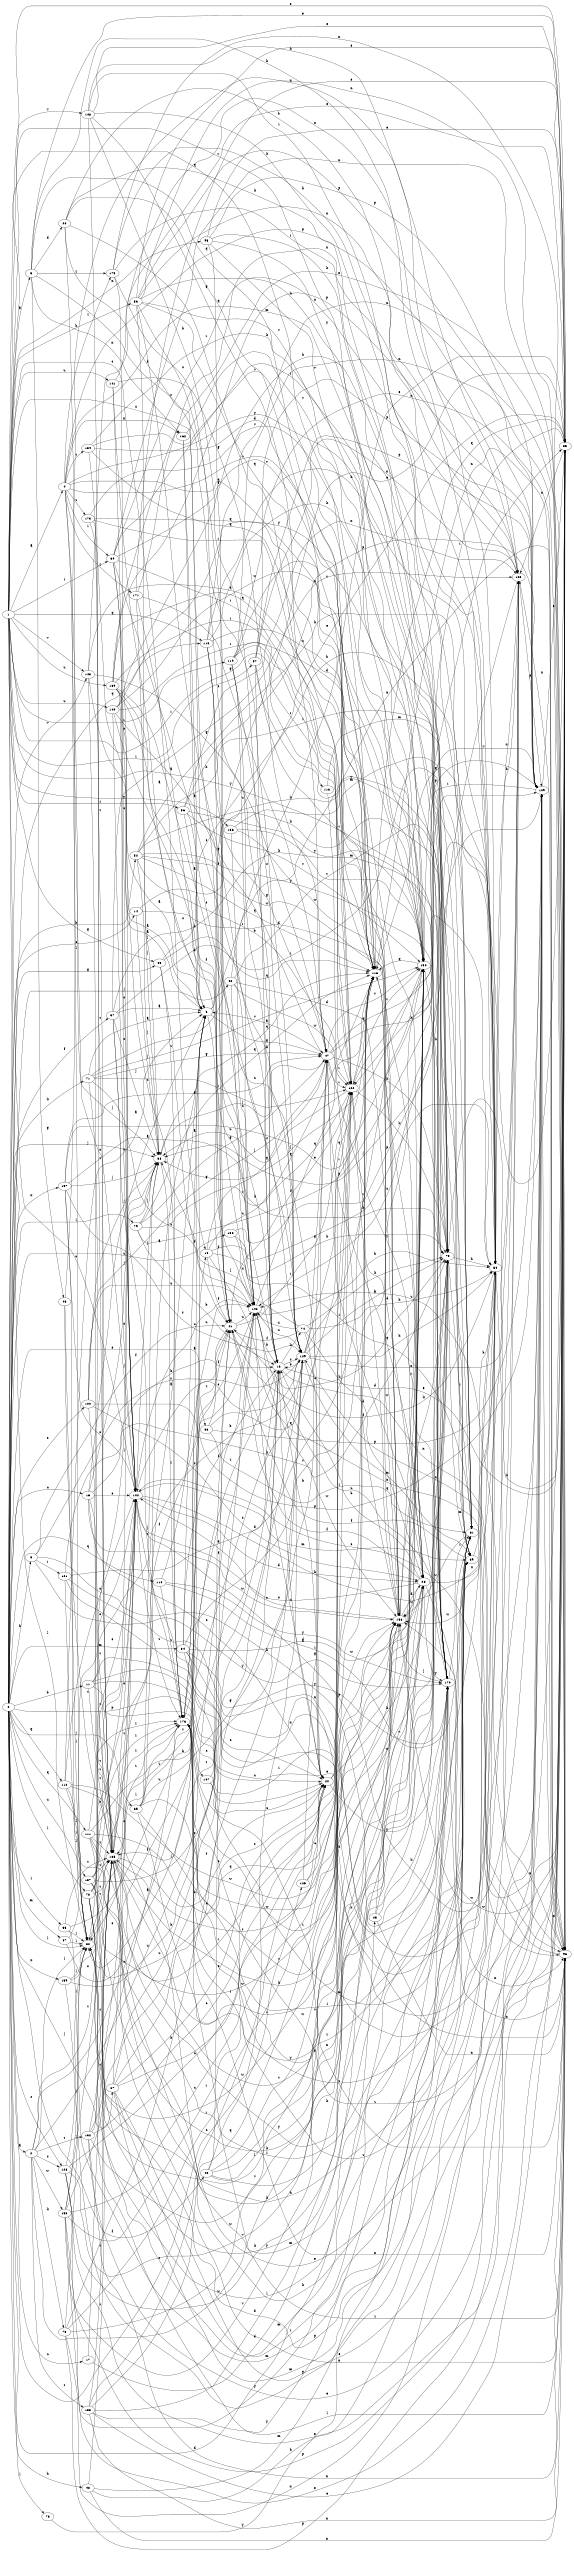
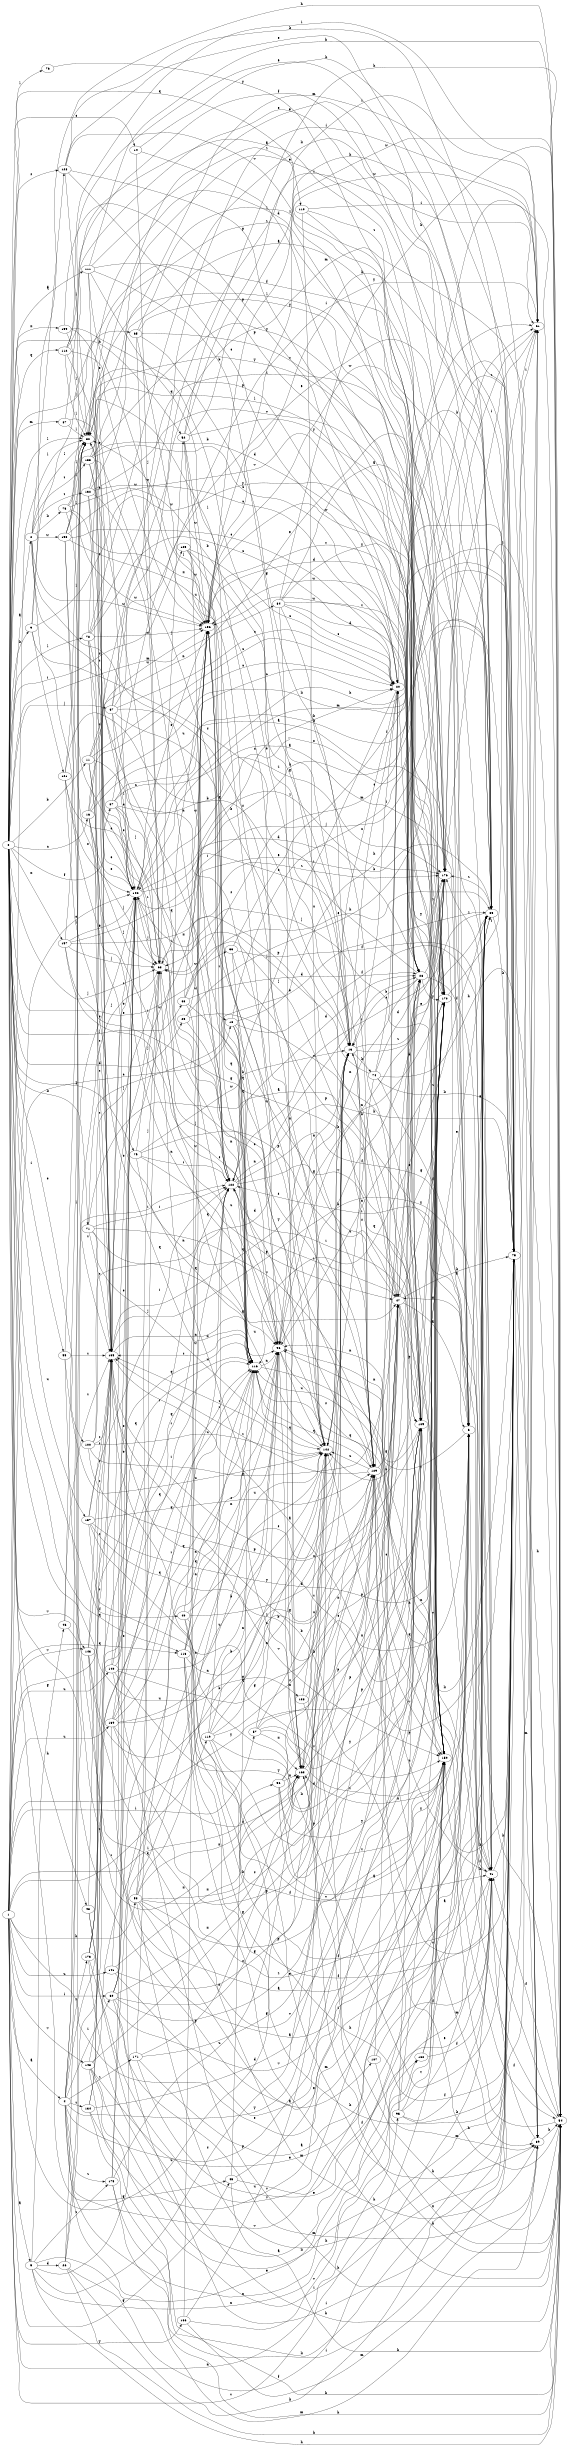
  strict digraph {
    rankdir=LR
    0
    2
    9
    11
    14
    16
-   17
    25
    33
    37
    40
    45
    48
    52
    55
    63
    65
    67
    68
    71
    76
    78
    79
    82
    84
    87
    100
    107
    110
    111
    112
    113
    125
    128
    137
    138
    143
    157
    159
    18
    102
    142
    73
    132
    133
    153
    156
    170
    54
    129
    41
    121
    35
    96
    20
    61
    135
    28
    75
    6
    150
    116
    109
    176
    163
    89
    122
    47
    13
    1
    4
    5
    53
    56
    57
    60
    95
-   118
    119
    139
    140
    141
    148
    166
    134
    162
    171
    173
    175
    26
    46
    74
    0 -> 2 [label=a]
    0 -> 9 [label=b]
    0 -> 11 [label=b]
    0 -> 14 [label=c]
    0 -> 16 [label=c]
-   0 -> 17 [label=c]
    0 -> 25 [label=d]
    0 -> 33 [label=e]
    0 -> 37 [label=f]
    0 -> 40 [label=f]
    0 -> 45 [label=g]
    0 -> 48 [label=h]
    0 -> 52 [label=h]
    0 -> 55 [label=i]
    0 -> 63 [label=j]
    0 -> 65 [label=j]
    0 -> 67 [label=j]
    0 -> 68 [label=j]
    0 -> 71 [label=k]
    0 -> 76 [label=l]
    0 -> 78 [label=l]
    0 -> 79 [label=l]
    0 -> 82 [label=l]
    0 -> 84 [label=m]
    0 -> 87 [label=m]
    0 -> 100 [label=o]
    0 -> 107 [label=p]
    0 -> 110 [label=q]
    0 -> 111 [label=q]
    0 -> 112 [label=q]
    0 -> 113 [label=q]
    0 -> 125 [label=s]
    0 -> 128 [label=s]
    0 -> 137 [label=u]
    0 -> 138 [label=u]
    0 -> 143 [label=v]
    0 -> 157 [label=x]
    0 -> 159 [label=x]
    2 -> 82 [label=l]
    2 -> 128 [label=s]
    2 -> 18 [label=c]
    2 -> 102 [label=o]
    2 -> 142 [label=u]
    2 -> 73 [label=k]
    2 -> 132 [label=t]
    2 -> 133 [label=t]
    2 -> 153 [label=w]
    2 -> 156 [label=w]
    9 -> 170 [label=y]
    9 -> 54 [label=h]
    9 -> 129 [label=s]
    9 -> 41 [label=f]
    9 -> 121 [label=r]
    11 -> 129 [label=s]
    11 -> 35 [label=e]
    11 -> 96 [label=n]
    11 -> 20 [label=c]
    11 -> 61 [label=i]
    11 -> 135 [label=t]
    14 -> 68 [label=j]
    14 -> 28 [label=d]
    14 -> 75 [label=k]
    16 -> 68 [label=j]
    16 -> 102 [label=o]
    16 -> 156 [label=w]
    16 -> 20 [label=c]
    16 -> 135 [label=t]
    16 -> 75 [label=k]
    16 -> 6 [label=a]
-   17 -> 135 [label=t]
-   17 -> 28 [label=d]
    25 -> 156 [label=w]
    25 -> 96 [label=n]
    25 -> 75 [label=k]
    25 -> 150 [label=v]
    33 -> 41 [label=f]
    33 -> 61 [label=i]
    33 -> 116 [label=q]
    33 -> 109 [label=p]
    37 -> 68 [label=j]
    37 -> 102 [label=o]
    37 -> 61 [label=i]
    37 -> 75 [label=k]
    37 -> 6 [label=a]
    37 -> 176 [label=z]
    37 -> 163 [label=x]
    40 -> 156 [label=w]
    40 -> 129 [label=s]
    40 -> 41 [label=f]
    40 -> 28 [label=d]
    40 -> 75 [label=k]
    40 -> 150 [label=v]
    45 -> 54 [label=h]
    45 -> 41 [label=f]
    45 -> 116 [label=q]
    45 -> 176 [label=z]
    48 -> 54 [label=h]
-   48 -> 96 [label=n]
    48 -> 135 [label=t]
    48 -> 89 [label=m]
-   52 -> 68 [label=j]
+   68 -> 52 [label=j]
    52 -> 156 [label=w]
    52 -> 170 [label=y]
    52 -> 54 [label=h]
    52 -> 61 [label=i]
    52 -> 75 [label=k]
    52 -> 116 [label=q]
    52 -> 122 [label=r]
    55 -> 82 [label=l]
    55 -> 142 [label=u]
    55 -> 135 [label=t]
    55 -> 89 [label=m]
    63 -> 142 [label=u]
    63 -> 156 [label=w]
    63 -> 129 [label=s]
    63 -> 35 [label=e]
    63 -> 28 [label=d]
    63 -> 89 [label=m]
    65 -> 68 [label=j]
    65 -> 156 [label=w]
    65 -> 170 [label=y]
-   65 -> 6 [label=a]
    65 -> 150 [label=v]
    65 -> 176 [label=z]
    65 -> 47 [label=g]
    67 -> 102 [label=o]
    67 -> 129 [label=s]
    67 -> 35 [label=e]
    67 -> 20 [label=c]
    67 -> 61 [label=i]
    67 -> 89 [label=m]
    67 -> 122 [label=r]
    67 -> 13 [label=b]
    68 -> 82 [label=l]
    68 -> 116 [label=q]
    68 -> 176 [label=z]
    71 -> 142 [label=u]
    71 -> 35 [label=e]
    71 -> 135 [label=t]
    71 -> 6 [label=a]
    71 -> 150 [label=v]
    71 -> 122 [label=r]
    71 -> 47 [label=g]
    76 -> 170 [label=y]
    78 -> 68 [label=j]
    78 -> 102 [label=o]
    78 -> 156 [label=w]
    78 -> 20 [label=c]
    78 -> 135 [label=t]
    78 -> 75 [label=k]
    78 -> 176 [label=z]
    78 -> 89 [label=m]
    79 -> 68 [label=j]
    79 -> 116 [label=q]
    79 -> 109 [label=p]
    79 -> 122 [label=r]
    79 -> 47 [label=g]
    79 -> 13 [label=b]
    82 -> 135 [label=t]
    82 -> 176 [label=z]
    84 -> 170 [label=y]
    84 -> 54 [label=h]
    84 -> 20 [label=c]
    84 -> 28 [label=d]
    84 -> 6 [label=a]
    84 -> 150 [label=v]
    84 -> 163 [label=x]
    84 -> 13 [label=b]
    87 -> 82 [label=l]
    87 -> 102 [label=o]
    87 -> 41 [label=f]
    100 -> 68 [label=j]
    100 -> 142 [label=u]
    100 -> 135 [label=t]
    100 -> 28 [label=d]
    100 -> 109 [label=p]
    100 -> 47 [label=g]
    107 -> 41 [label=f]
    107 -> 20 [label=c]
    107 -> 89 [label=m]
    110 -> 142 [label=u]
    110 -> 170 [label=y]
    110 -> 61 [label=i]
    110 -> 176 [label=z]
    111 -> 156 [label=w]
    111 -> 54 [label=h]
    111 -> 135 [label=t]
    111 -> 116 [label=q]
    111 -> 109 [label=p]
    111 -> 176 [label=z]
    111 -> 13 [label=b]
    112 -> 82 [label=l]
    112 -> 102 [label=o]
    112 -> 156 [label=w]
    112 -> 35 [label=e]
    112 -> 61 [label=i]
    112 -> 6 [label=a]
    113 -> 142 [label=u]
    113 -> 156 [label=w]
    113 -> 54 [label=h]
    113 -> 41 [label=f]
    113 -> 96 [label=n]
    113 -> 75 [label=k]
    113 -> 47 [label=g]
    125 -> 156 [label=w]
    125 -> 20 [label=c]
    125 -> 47 [label=g]
+   125 -> 13 [label=b]
    128 -> 82 [label=l]
    128 -> 35 [label=e]
    128 -> 20 [label=c]
    128 -> 75 [label=k]
    128 -> 150 [label=v]
    128 -> 109 [label=p]
    137 -> 170 [label=y]
    137 -> 129 [label=s]
    137 -> 41 [label=f]
    137 -> 135 [label=t]
    137 -> 75 [label=k]
    137 -> 176 [label=z]
    137 -> 122 [label=r]
    138 -> 142 [label=u]
    138 -> 54 [label=h]
    138 -> 109 [label=p]
    143 -> 35 [label=e]
    143 -> 135 [label=t]
    143 -> 6 [label=a]
    143 -> 116 [label=q]
    143 -> 47 [label=g]
    157 -> 68 [label=j]
    157 -> 82 [label=l]
    157 -> 102 [label=o]
    157 -> 129 [label=s]
    157 -> 35 [label=e]
    157 -> 75 [label=k]
    157 -> 47 [label=g]
    159 -> 82 [label=l]
    159 -> 102 [label=o]
    159 -> 109 [label=p]
    159 -> 13 [label=b]
    18 -> 41 [label=f]
    18 -> 96 [label=n]
    18 -> 61 [label=i]
    18 -> 75 [label=k]
    18 -> 116 [label=q]
    18 -> 47 [label=g]
    102 -> 68 [label=j]
    102 -> 142 [label=u]
    102 -> 54 [label=h]
    102 -> 20 [label=c]
    102 -> 135 [label=t]
    102 -> 28 [label=d]
    102 -> 109 [label=p]
    102 -> 176 [label=z]
    102 -> 89 [label=m]
    142 -> 82 [label=l]
    142 -> 156 [label=w]
    142 -> 135 [label=t]
    142 -> 116 [label=q]
    142 -> 13 [label=b]
    73 -> 82 [label=l]
    73 -> 156 [label=w]
    73 -> 109 [label=p]
    73 -> 163 [label=x]
    73 -> 122 [label=r]
    73 -> 13 [label=b]
    132 -> 102 [label=o]
    132 -> 35 [label=e]
    132 -> 96 [label=n]
    132 -> 20 [label=c]
    132 -> 135 [label=t]
    132 -> 6 [label=a]
    132 -> 150 [label=v]
    133 -> 170 [label=y]
    133 -> 35 [label=e]
    133 -> 96 [label=n]
    133 -> 20 [label=c]
    133 -> 135 [label=t]
    133 -> 28 [label=d]
    133 -> 116 [label=q]
    153 -> 82 [label=l]
    153 -> 142 [label=u]
    153 -> 170 [label=y]
    153 -> 35 [label=e]
    153 -> 20 [label=c]
    153 -> 135 [label=t]
    153 -> 150 [label=v]
    153 -> 122 [label=r]
    156 -> 102 [label=o]
    156 -> 28 [label=d]
    156 -> 75 [label=k]
    156 -> 150 [label=v]
    156 -> 116 [label=q]
    156 -> 122 [label=r]
    170 -> 82 [label=l]
    170 -> 142 [label=u]
-   170 -> 156 [label=j]
+   170 -> 156 [label=w]
    170 -> 96 [label=n]
    170 -> 61 [label=i]
    170 -> 47 [label=g]
    54 -> 156 [label=w]
    54 -> 41 [label=f]
    54 -> 96 [label=n]
    54 -> 116 [label=q]
    54 -> 176 [label=z]
    54 -> 163 [label=x]
    129 -> 102 [label=o]
    129 -> 142 [label=u]
    129 -> 54 [label=h]
    129 -> 135 [label=t]
    129 -> 75 [label=k]
    129 -> 150 [label=v]
    129 -> 116 [label=q]
    129 -> 163 [label=x]
    129 -> 89 [label=m]
    129 -> 47 [label=g]
    129 -> 13 [label=b]
    41 -> 142 [label=u]
    41 -> 75 [label=k]
    41 -> 176 [label=z]
    41 -> 122 [label=r]
    121 -> 82 [label=l]
    121 -> 96 [label=n]
    121 -> 116 [label=q]
    121 -> 163 [label=x]
    121 -> 13 [label=b]
    35 -> 68 [label=j]
    35 -> 102 [label=o]
    35 -> 156 [label=w]
    35 -> 75 [label=k]
    35 -> 116 [label=q]
    35 -> 176 [label=z]
    35 -> 163 [label=x]
    35 -> 122 [label=r]
    96 -> 82 [label=l]
    96 -> 142 [label=u]
    96 -> 129 [label=s]
    96 -> 176 [label=z]
    96 -> 163 [label=x]
    20 -> 142 [label=u]
    20 -> 170 [label=y]
    20 -> 75 [label=k]
    20 -> 122 [label=r]
    20 -> 13 [label=b]
    61 -> 156 [label=w]
    61 -> 176 [label=z]
    135 -> 102 [label=o]
    135 -> 170 [label=y]
    135 -> 54 [label=h]
    135 -> 96 [label=n]
    135 -> 20 [label=c]
    135 -> 75 [label=k]
    135 -> 6 [label=a]
    135 -> 150 [label=v]
    135 -> 89 [label=m]
    28 -> 82 [label=l]
    28 -> 102 [label=o]
    28 -> 156 [label=w]
    28 -> 170 [label=y]
    28 -> 41 [label=f]
    28 -> 96 [label=n]
    28 -> 176 [label=z]
    28 -> 163 [label=x]
    28 -> 13 [label=b]
    75 -> 54 [label=h]
    75 -> 61 [label=i]
    75 -> 135 [label=t]
    75 -> 89 [label=m]
    6 -> 41 [label=f]
    6 -> 35 [label=e]
    6 -> 96 [label=n]
    6 -> 47 [label=g]
    150 -> 68 [label=j]
    150 -> 75 [label=k]
    150 -> 116 [label=q]
    116 -> 156 [label=w]
-   142 -> 54 [label=h]
+   116 -> 54 [label=h]
    116 -> 96 [label=n]
    116 -> 135 [label=t]
    109 -> 156 [label=w]
    109 -> 35 [label=e]
    109 -> 96 [label=n]
    109 -> 150 [label=v]
    109 -> 176 [label=z]
    109 -> 122 [label=r]
    176 -> 82 [label=l]
    176 -> 129 [label=s]
    176 -> 96 [label=n]
    176 -> 61 [label=i]
    176 -> 6 [label=a]
    163 -> 142 [label=u]
    163 -> 54 [label=h]
    163 -> 109 [label=p]
    89 -> 54 [label=h]
    89 -> 41 [label=f]
    122 -> 68 [label=j]
    122 -> 41 [label=f]
    122 -> 28 [label=d]
    122 -> 75 [label=k]
    122 -> 150 [label=v]
    122 -> 116 [label=q]
    47 -> 68 [label=j]
    47 -> 170 [label=y]
    47 -> 54 [label=h]
    47 -> 28 [label=d]
    47 -> 75 [label=k]
    47 -> 6 [label=a]
    47 -> 150 [label=v]
    47 -> 109 [label=p]
    47 -> 122 [label=r]
    13 -> 129 [label=s]
    13 -> 35 [label=e]
    13 -> 96 [label=n]
    13 -> 20 [label=c]
    13 -> 176 [label=z]
    13 -> 74 [label=k]
    1 -> 45 [label=g]
    1 -> 82 [label=l]
    1 -> 113 [label=q]
    1 -> 143 [label=v]
    1 -> 18 [label=c]
    1 -> 102 [label=o]
    1 -> 142 [label=u]
    1 -> 170 [label=y]
    1 -> 35 [label=e]
    1 -> 150 [label=v]
    1 -> 116 [label=q]
    1 -> 4 [label=a]
    1 -> 5 [label=a]
    1 -> 53 [label=h]
    1 -> 56 [label=i]
    1 -> 57 [label=i]
    1 -> 60 [label=i]
    1 -> 95 [label=n]
-   1 -> 118 [label=r]
    1 -> 119 [label=r]
    1 -> 139 [label=u]
    1 -> 140 [label=u]
    1 -> 141 [label=u]
    1 -> 148 [label=v]
    1 -> 166 [label=y]
    4 -> 68 [label=j]
    4 -> 102 [label=o]
    4 -> 170 [label=y]
    4 -> 150 [label=v]
    4 -> 116 [label=q]
    4 -> 109 [label=p]
    4 -> 89 [label=m]
    4 -> 60 [label=i]
    4 -> 134 [label=t]
    4 -> 162 [label=x]
    4 -> 171 [label=z]
    4 -> 173 [label=z]
    4 -> 175 [label=z]
    5 -> 54 [label=h]
    5 -> 129 [label=s]
    5 -> 35 [label=e]
    5 -> 116 [label=q]
    5 -> 162 [label=x]
    5 -> 175 [label=z]
    5 -> 26 [label=d]
    5 -> 46 [label=g]
    53 -> 68 [label=j]
    53 -> 129 [label=s]
    53 -> 35 [label=e]
    53 -> 96 [label=n]
    53 -> 75 [label=k]
    53 -> 150 [label=v]
    53 -> 116 [label=q]
    53 -> 109 [label=p]
    53 -> 163 [label=x]
    53 -> 13 [label=b]
    56 -> 170 [label=y]
    56 -> 20 [label=c]
    56 -> 6 [label=a]
    56 -> 150 [label=v]
    56 -> 109 [label=p]
    56 -> 163 [label=x]
    57 -> 170 [label=y]
    57 -> 96 [label=n]
    57 -> 150 [label=v]
    57 -> 109 [label=p]
    57 -> 163 [label=x]
    57 -> 13 [label=b]
    60 -> 102 [label=o]
    60 -> 129 [label=s]
    60 -> 96 [label=n]
    60 -> 61 [label=i]
    60 -> 150 [label=v]
    60 -> 176 [label=z]
    60 -> 163 [label=x]
    60 -> 122 [label=r]
    95 -> 170 [label=y]
    95 -> 41 [label=f]
    95 -> 35 [label=e]
    95 -> 75 [label=k]
    95 -> 150 [label=v]
    95 -> 109 [label=p]
-   118 -> 89 [label=m]
-   118 -> 122 [label=r]
    119 -> 142 [label=u]
    119 -> 129 [label=s]
    119 -> 96 [label=n]
    119 -> 28 [label=d]
    119 -> 150 [label=v]
    119 -> 109 [label=p]
    119 -> 122 [label=r]
    119 -> 13 [label=b]
    139 -> 102 [label=o]
    139 -> 142 [label=u]
    139 -> 129 [label=s]
    139 -> 96 [label=n]
    139 -> 6 [label=a]
    139 -> 116 [label=q]
    139 -> 109 [label=p]
    139 -> 122 [label=r]
    139 -> 13 [label=b]
    140 -> 102 [label=o]
    140 -> 156 [label=w]
    140 -> 170 [label=y]
    140 -> 54 [label=h]
    140 -> 122 [label=r]
    140 -> 47 [label=g]
    140 -> 13 [label=b]
    141 -> 102 [label=o]
    141 -> 6 [label=a]
    141 -> 163 [label=x]
    141 -> 47 [label=g]
    148 -> 54 [label=h]
    148 -> 35 [label=e]
    148 -> 61 [label=i]
    148 -> 135 [label=t]
    148 -> 75 [label=k]
    148 -> 47 [label=g]
    148 -> 13 [label=b]
    166 -> 142 [label=u]
    166 -> 156 [label=w]
    166 -> 150 [label=v]
    166 -> 89 [label=m]
    134 -> 135 [label=t]
    134 -> 28 [label=d]
    134 -> 75 [label=k]
    134 -> 150 [label=v]
    134 -> 116 [label=q]
    162 -> 41 [label=f]
    162 -> 6 [label=a]
    162 -> 150 [label=v]
    171 -> 68 [label=j]
    171 -> 35 [label=e]
    171 -> 6 [label=a]
    171 -> 163 [label=x]
    171 -> 47 [label=g]
    173 -> 135 [label=t]
    173 -> 6 [label=a]
    173 -> 150 [label=v]
    173 -> 116 [label=q]
    173 -> 122 [label=r]
    175 -> 102 [label=o]
    175 -> 142 [label=u]
    175 -> 54 [label=h]
    175 -> 96 [label=n]
    175 -> 61 [label=i]
    26 -> 82 [label=l]
    26 -> 54 [label=h]
    26 -> 41 [label=f]
    26 -> 75 [label=k]
    26 -> 116 [label=q]
    26 -> 122 [label=r]
    46 -> 82 [label=l]
    46 -> 135 [label=t]
    46 -> 163 [label=x]
    74 -> 68 [label=j]
    74 -> 142 [label=u]
    74 -> 54 [label=h]
    74 -> 41 [label=f]
    74 -> 20 [label=c]
    74 -> 28 [label=d]
    74 -> 75 [label=k]
  }
